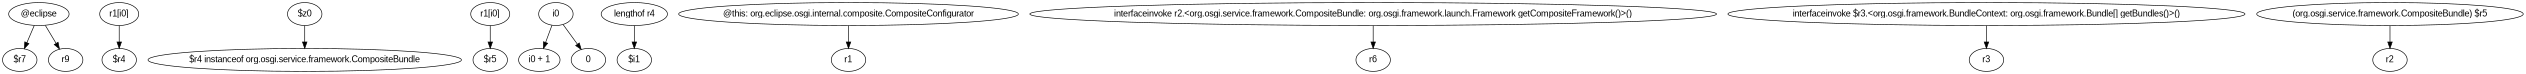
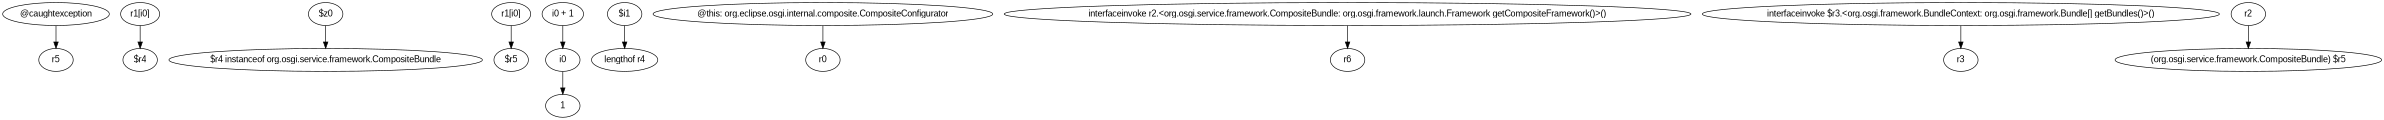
  digraph {
    fontname="Liberation Sans"
    node [fontname="Liberation Sans"]
    edge [fontname="Liberation Sans"]
-   n1 [label="$r7"]
-   n2 [label=r9]
+   n2 [label=r5]
    n3 [label="r1[i0]"]
    n4 [label="$r4"]
    n5 [label="$r4 instanceof org.osgi.service.framework.CompositeBundle"]
    n6 [label="$z0"]
    n7 [label="r1[i0]"]
    n8 [label="$r5"]
    n9 [label="i0 + 1"]
    n10 [label=i0]
-   n11 [label=0]
+   n11 [label=1]
    n12 [label="lengthof r4"]
    n13 [label="$i1"]
    n14 [label="@this: org.eclipse.osgi.internal.composite.CompositeConfigurator"]
-   n15 [label=r1]
-   n16 [label="@eclipse"]
+   n15 [label=r0]
+   n16 [label="@caughtexception"]
    n17 [label="interfaceinvoke r2.<org.osgi.service.framework.CompositeBundle: org.osgi.framework.launch.Framework getCompositeFramework()>()"]
    n18 [label=r6]
    n19 [label="interfaceinvoke $r3.<org.osgi.framework.BundleContext: org.osgi.framework.Bundle[] getBundles()>()"]
    n20 [label=r3]
    n21 [label="(org.osgi.service.framework.CompositeBundle) $r5"]
    n22 [label=r2]
    n3 -> n4
    n6 -> n5
    n7 -> n8
-   n10 -> n9
+   n9 -> n10
    n10 -> n11
-   n12 -> n13
+   n13 -> n12
    n14 -> n15
-   n16 -> n1
    n16 -> n2
    n17 -> n18
    n19 -> n20
-   n21 -> n22
+   n22 -> n21
  }
